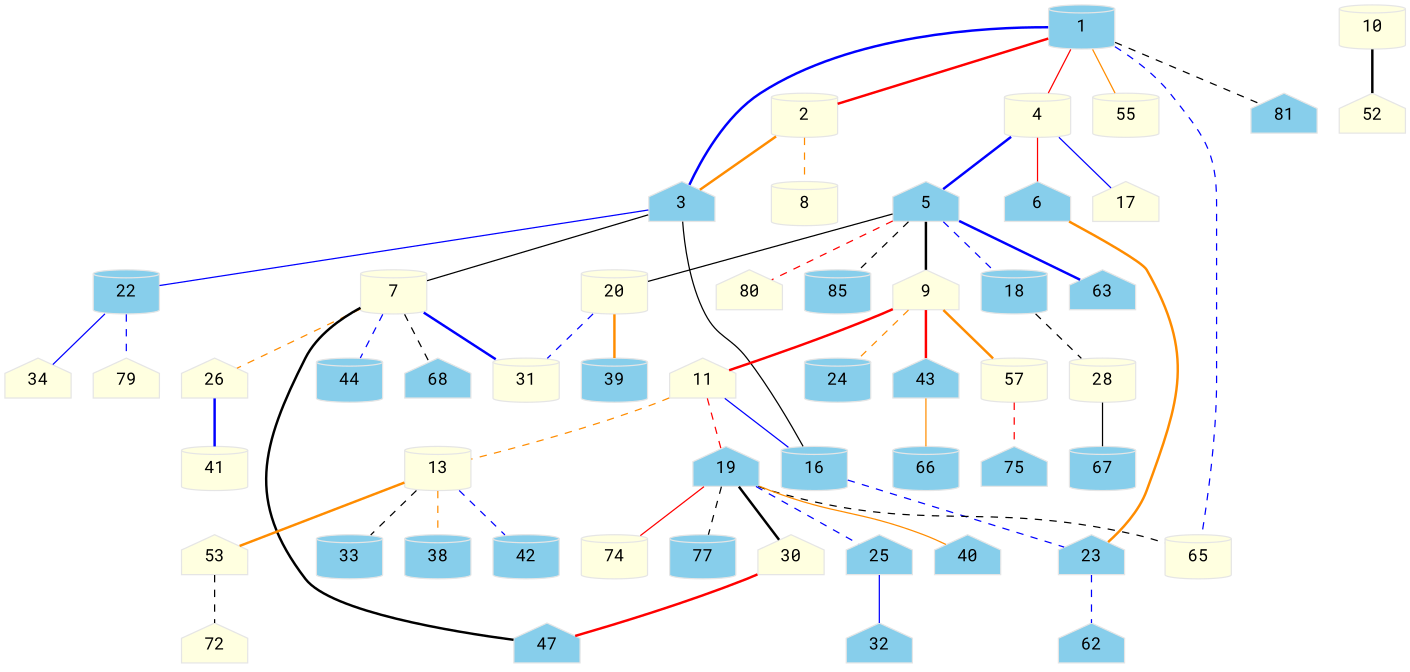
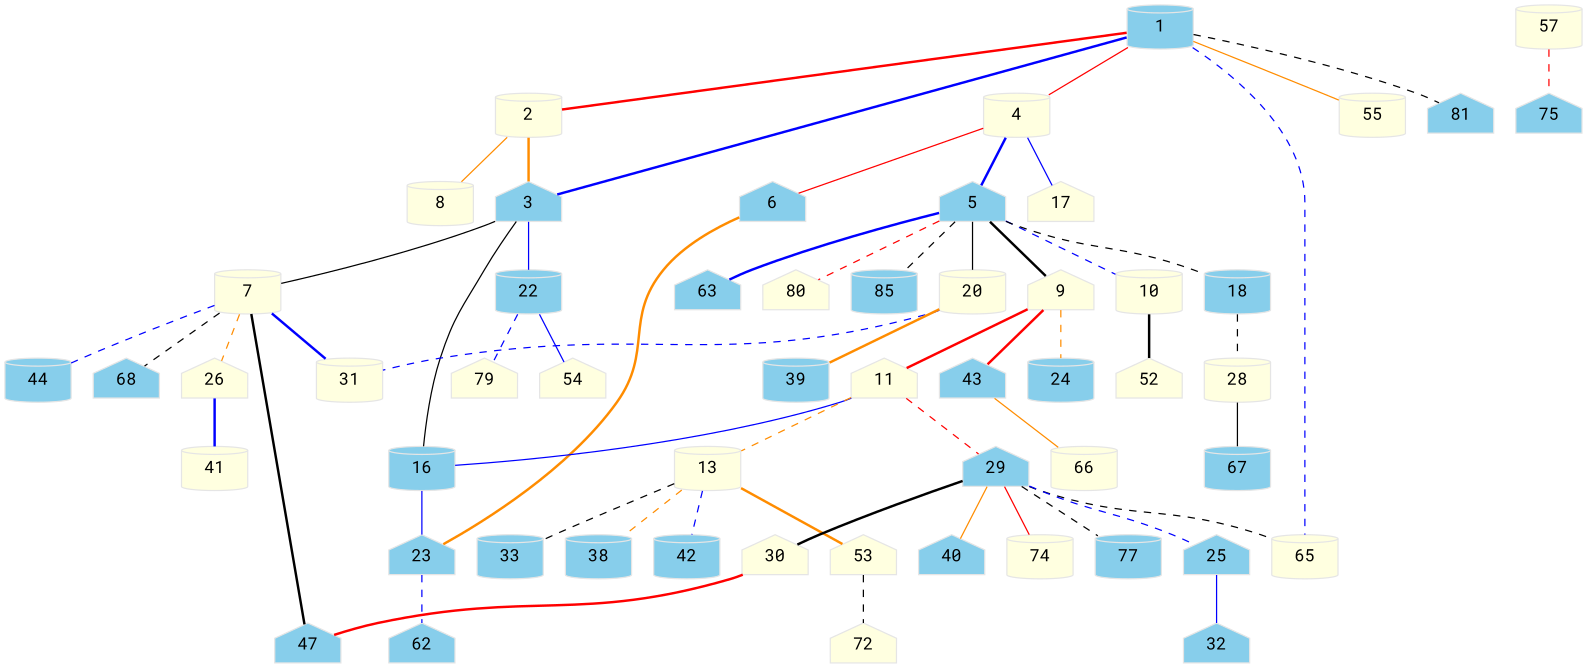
  graph {
    fontname="Roboto Mono"
    node [color=gray90 fillcolor=skyblue fontname="Roboto Mono" shape=cylinder style=filled]
    edge [color=blue fontname="Roboto Mono" style=dashed]
    1 [super="+15"]
    2 [fillcolor=lightyellow super="+48"]
    3 [shape=house super="+21"]
    4 [fillcolor=lightyellow super="+29"]
    55 [fillcolor=lightyellow super="+76"]
    65 [fillcolor=lightyellow super="+82"]
    81 [shape=house]
    8 [fillcolor=lightyellow super="+45"]
    7 [fillcolor=lightyellow super="+60"]
    16 [super="+35"]
    22
    5 [shape=house super="+73"]
    6 [shape=house super="+61"]
    17 [fillcolor=lightyellow shape=house super="+86"]
    26 [fillcolor=lightyellow shape=house super="+37"]
    31 [fillcolor=lightyellow]
    44 [super="+46"]
    47 [shape=house super="+70"]
    68 [shape=house]
    23 [shape=house super="+58"]
-   34 [fillcolor=lightyellow shape=house super="+36"]
+   34 [fillcolor=lightyellow shape=house super="+36" label=54]
    79 [fillcolor=lightyellow shape=house]
    9 [fillcolor=lightyellow shape=house]
    10 [fillcolor=lightyellow super="+18"]
    n25 [label=18]
    20 [fillcolor=lightyellow super="+59"]
    63 [shape=house super="+64"]
    80 [fillcolor=lightyellow shape=house]
    85
    11 [fillcolor=lightyellow shape=house super="+14"]
    24
    43 [shape=house super="+84"]
    57 [fillcolor=lightyellow super="+71"]
    52 [fillcolor=lightyellow shape=house super="+54"]
    28 [fillcolor=lightyellow super="+56"]
    39
    62 [shape=house]
    41 [fillcolor=lightyellow]
    13 [fillcolor=lightyellow super="+27"]
-   19 [shape=house super="+49"]
-   66 [super="+83"]
+   19 [shape=house super="+49" label=29]
+   66 [fillcolor=lightyellow super="+83"]
    75 [shape=house]
    33 [super="+50"]
    38
    42
    53 [fillcolor=lightyellow shape=house super="+69"]
    25 [shape=house super="+51"]
    30 [fillcolor=lightyellow shape=house super="+78"]
    40 [shape=house]
    74 [fillcolor=lightyellow]
    77
    67
    72 [fillcolor=lightyellow shape=house]
    32 [shape=house]
    1 -- 2 [color=red style=bold]
    1 -- 3 [style=bold]
    1 -- 4 [color=red style=solid]
    1 -- 55 [color=darkorange style=solid]
    1 -- 65
    1 -- 81 [color=black]
    2 -- 3 [color=darkorange style=bold]
-   2 -- 8 [color=darkorange]
+   2 -- 8 [color=darkorange style=solid]
    3 -- 7 [color=black style=solid]
    3 -- 16 [color=black style=solid]
    3 -- 22 [style=solid]
    4 -- 5 [style=bold]
    4 -- 6 [color=red style=solid]
    4 -- 17 [style=solid]
    7 -- 26 [color=darkorange]
    7 -- 31 [style=bold]
    7 -- 44
    7 -- 47 [color=black style=bold]
    7 -- 68 [color=black]
-   16 -- 23
+   16 -- 23 [style=solid]
    22 -- 34 [style=solid]
    22 -- 79
    5 -- 9 [color=black style=bold]
-   5 -- n25
+   5 -- 10
+   5 -- n25 [color=black]
    5 -- 20 [color=black style=solid]
    5 -- 63 [style=bold]
    5 -- 80 [color=red]
    5 -- 85 [color=black]
    6 -- 23 [color=darkorange style=bold]
    26 -- 41 [style=bold]
    23 -- 62
    9 -- 11 [color=red style=bold]
    9 -- 24 [color=darkorange]
    9 -- 43 [color=red style=bold]
-   9 -- 57 [color=darkorange style=bold]
    10 -- 52 [color=black style=bold]
    n25 -- 28 [color=black]
    20 -- 31
    20 -- 39 [color=darkorange style=bold]
    11 -- 16 [style=solid]
    11 -- 13 [color=darkorange]
    11 -- 19 [color=red]
    43 -- 66 [color=darkorange style=solid]
    57 -- 75 [color=red]
    28 -- 67 [color=black style=solid]
    13 -- 33 [color=black]
    13 -- 38 [color=darkorange]
    13 -- 42
    13 -- 53 [color=darkorange style=bold]
    19 -- 65 [color=black]
    19 -- 25
    19 -- 30 [color=black style=bold]
    19 -- 40 [color=darkorange style=solid]
    19 -- 74 [color=red style=solid]
    19 -- 77 [color=black]
    53 -- 72 [color=black]
    25 -- 32 [style=solid]
    30 -- 47 [color=red style=bold]
  }
